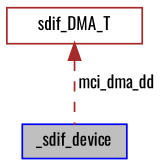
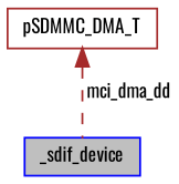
  digraph {
    fontname=Oswald
    node [fontname=Oswald fontsize=10 shape=record style=filled]
    n1 [color=blue fillcolor=grey75 fontcolor=black height=0.2 label=_sdif_device width=0.4]
-   n2 [color=brown fillcolor=white height=0.2 label=sdif_DMA_T width=0.4]
+   n2 [color=brown fillcolor=white height=0.2 label=pSDMMC_DMA_T width=0.4]
    n2 -> n1 [color=brown dir=back fontname=Oswald fontsize=10 label=" mci_dma_dd" labelfontname=Helvetica labelfontsize=10 style=dashed]
  }
